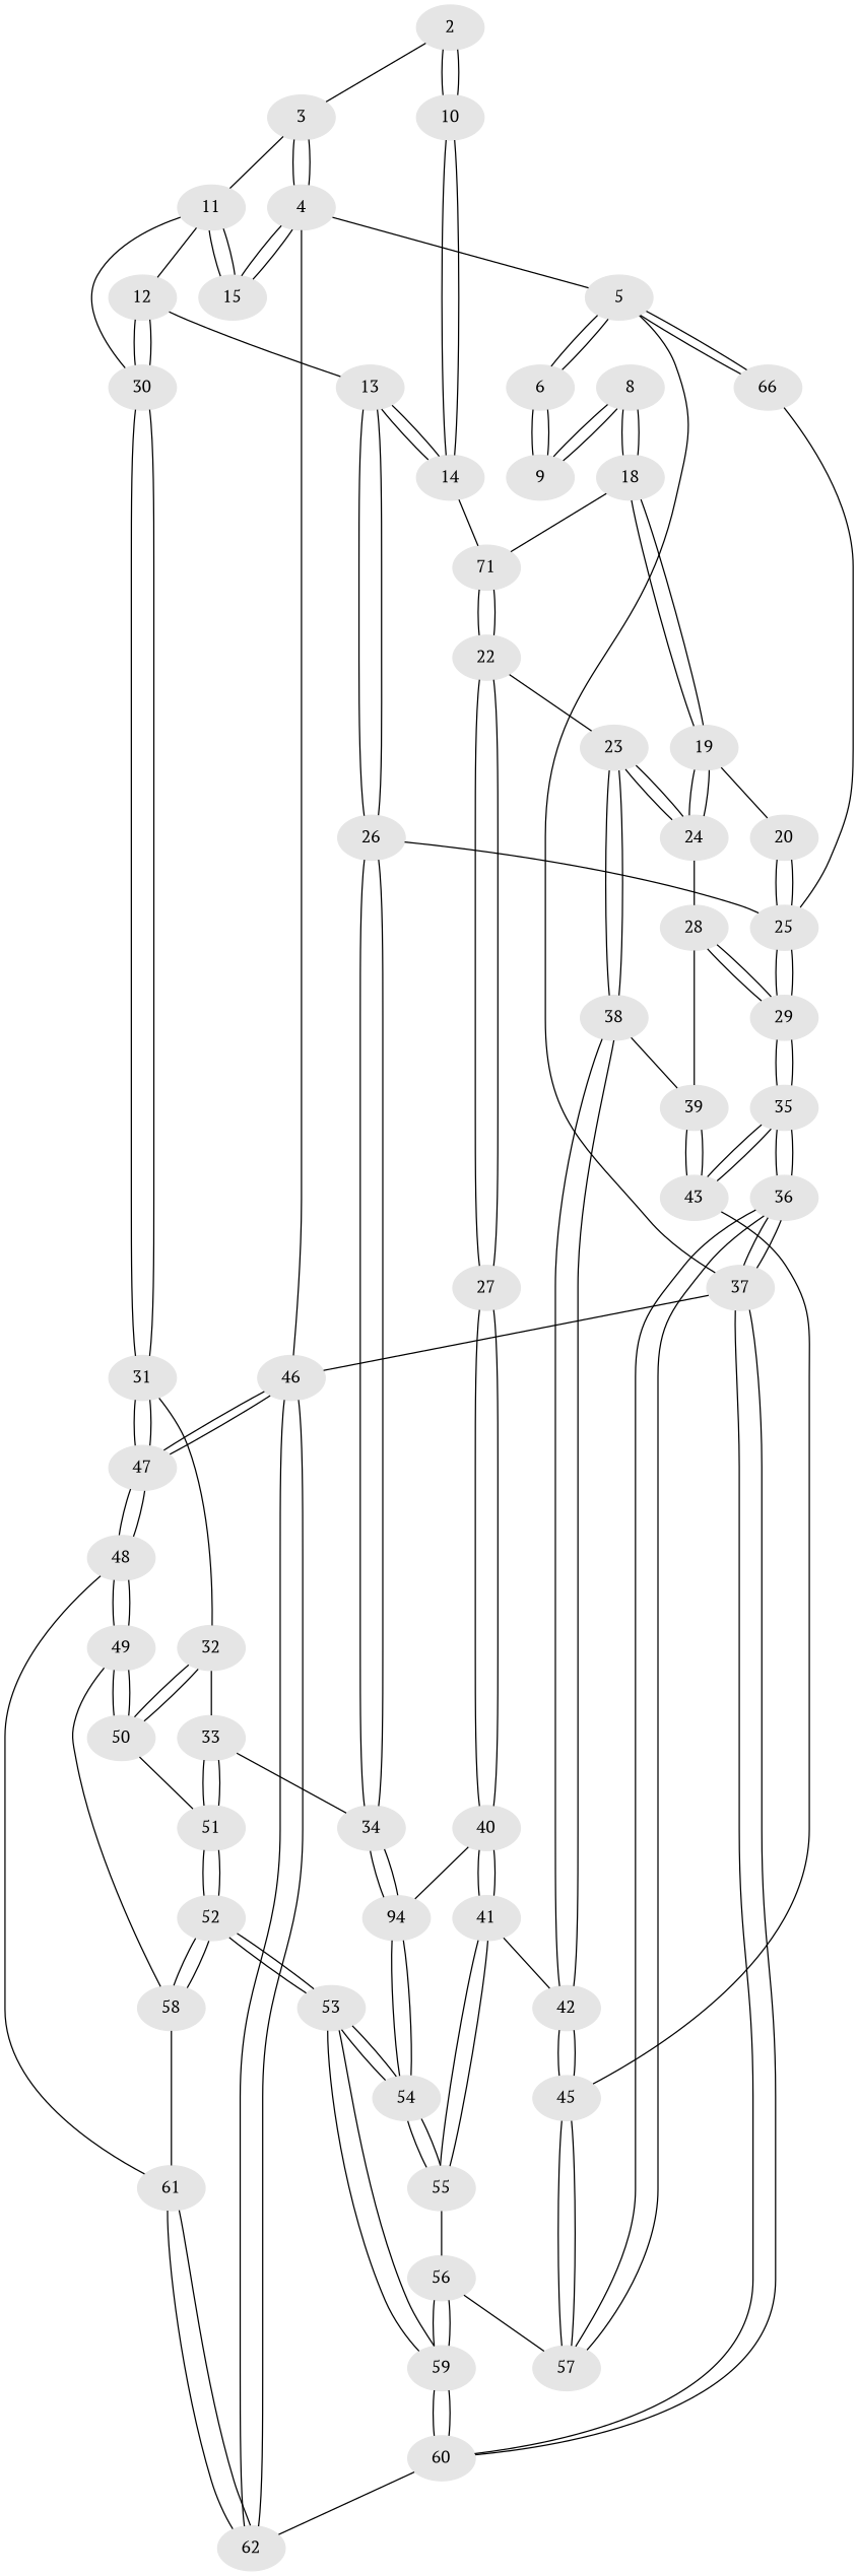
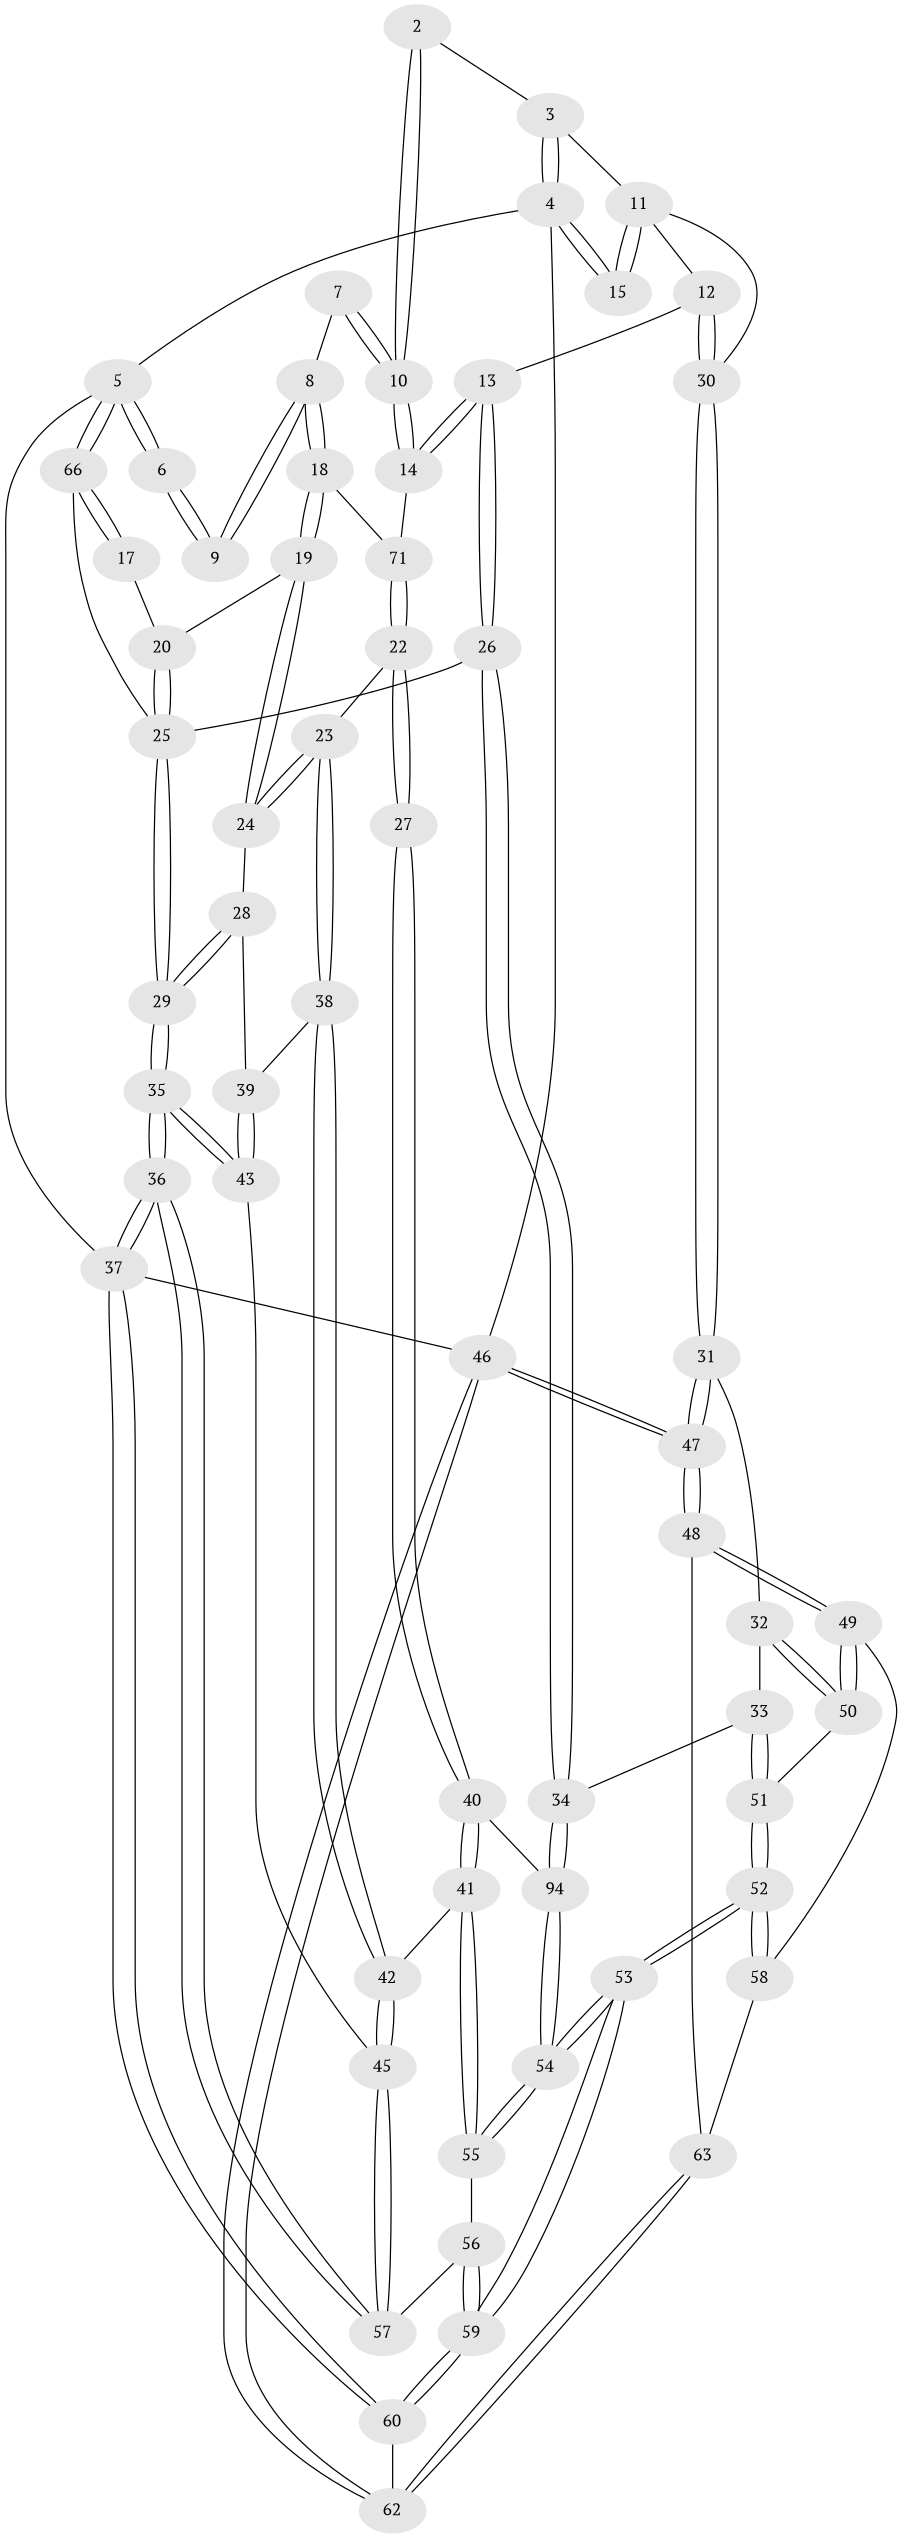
  graph {
    fontname="PT Serif"
    node [color=gray90 fontname="PT Serif" style=filled]
    edge [fontname="PT Serif"]
    2
    3
    10
+   7
    8
    4
    11
    14
    5
    15
    46
    12
    30
    6
    n15 [label=66]
    37
    47
    62
    9
+   17
    25
    60
    18
    n24 [label=71]
    19
    13
    26
    31
    34
    22
    20
    29
    24
    28
    23
    27
    38
    40
    39
    42
    35
    n42 [label=94]
    41
    43
    36
    32
    33
    50
    48
    51
    52
    54
    57
    45
    55
    56
    49
-   61
+   61 [label=63]
    58
    53
    59
    2 -- 3
    2 -- 10
    2 -- 10
    3 -- 4
    3 -- 4
    3 -- 11
    10 -- 14
    10 -- 14
+   7 -- 10
+   7 -- 10
+   7 -- 8
    8 -- 9
    8 -- 9
    8 -- 18
    8 -- 18
    4 -- 5
    4 -- 15
    4 -- 15
    4 -- 46
    11 -- 15
    11 -- 15
    11 -- 12
    11 -- 30
    14 -- n24
    5 -- 6
    5 -- 6
    5 -- n15
    5 -- n15
    5 -- 37
    46 -- 47
    46 -- 47
    46 -- 62
    46 -- 62
    12 -- 30
    12 -- 30
    12 -- 13
    30 -- 31
    30 -- 31
    6 -- 9
    6 -- 9
+   n15 -- 17
+   n15 -- 17
    n15 -- 25
    37 -- 46
    37 -- 60
    37 -- 60
    47 -- 48
    47 -- 48
+   17 -- 20
    25 -- 29
    25 -- 29
    60 -- 62
    18 -- n24
    18 -- 19
    18 -- 19
    n24 -- 22
    n24 -- 22
    19 -- 20
    19 -- 24
    19 -- 24
    13 -- 14
    13 -- 14
    13 -- 26
    13 -- 26
    26 -- 25
    26 -- 34
    26 -- 34
    31 -- 47
    31 -- 47
    31 -- 32
    34 -- n42
    34 -- n42
    22 -- 23
    22 -- 27
    22 -- 27
    20 -- 25
    20 -- 25
    29 -- 35
    29 -- 35
    24 -- 28
    28 -- 29
    28 -- 29
    28 -- 39
    23 -- 24
    23 -- 24
    23 -- 38
    23 -- 38
    27 -- 40
    27 -- 40
    38 -- 39
    38 -- 42
    38 -- 42
    40 -- n42
    40 -- 41
    40 -- 41
    39 -- 43
    39 -- 43
    42 -- 45
    42 -- 45
    35 -- 43
    35 -- 43
    35 -- 36
    35 -- 36
    n42 -- 54
    n42 -- 54
    41 -- 42
    41 -- 55
    41 -- 55
    43 -- 45
    36 -- 37
    36 -- 37
    36 -- 57
    36 -- 57
    32 -- 33
    32 -- 50
    32 -- 50
    33 -- 34
    33 -- 51
    33 -- 51
    50 -- 51
    48 -- 49
    48 -- 49
    48 -- 61
    51 -- 52
    51 -- 52
    52 -- 58
    52 -- 58
    52 -- 53
    52 -- 53
    54 -- 55
    54 -- 55
    45 -- 57
    45 -- 57
    55 -- 56
    56 -- 57
    56 -- 59
    56 -- 59
    49 -- 50
    49 -- 50
    49 -- 58
    61 -- 62
    61 -- 62
    58 -- 61
    53 -- 54
    53 -- 54
    53 -- 59
    53 -- 59
    59 -- 60
    59 -- 60
  }
